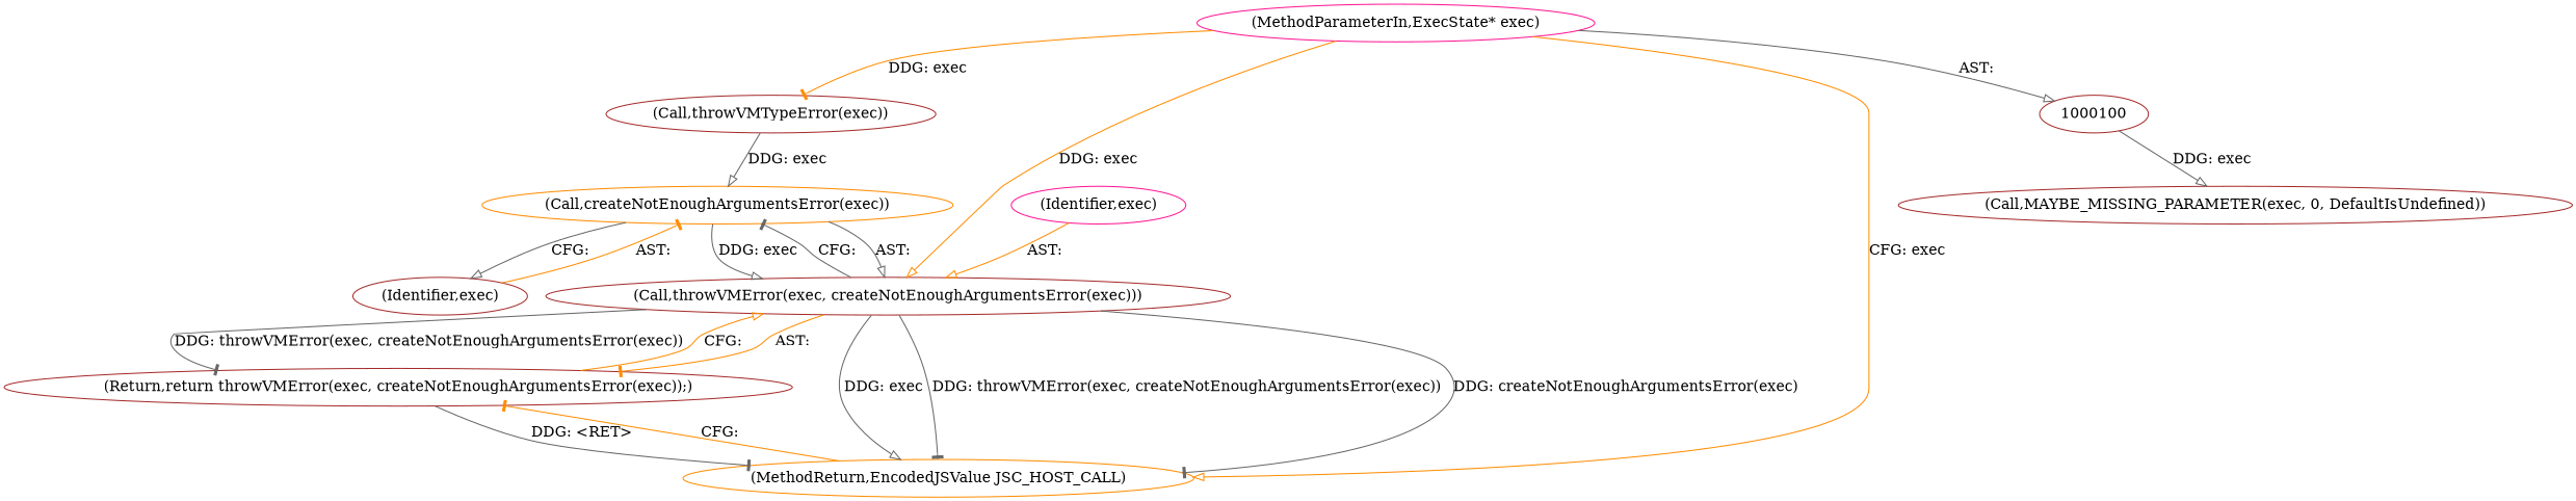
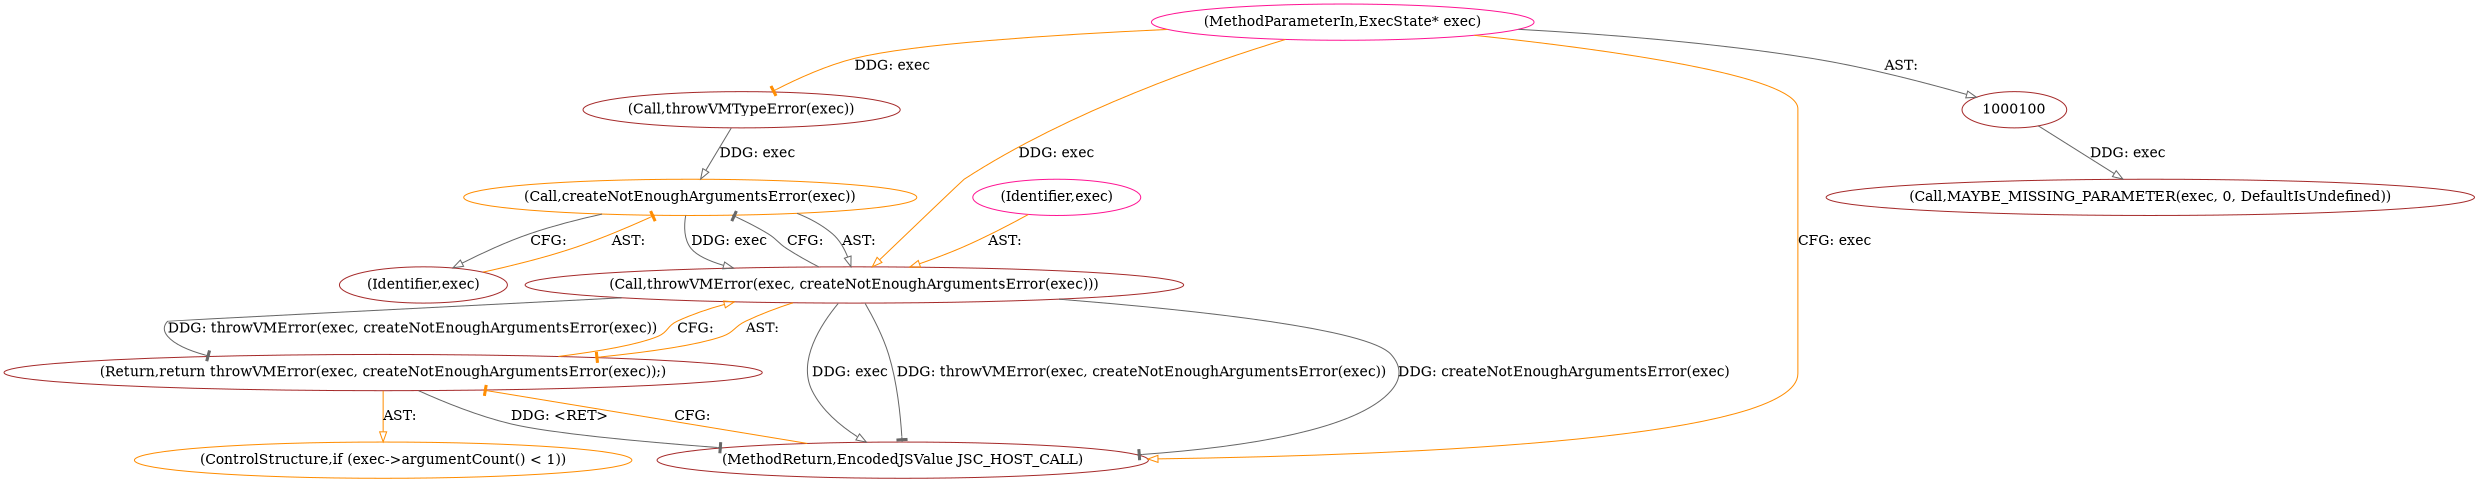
  digraph {
    node [color=brown]
    edge [arrowhead=onormal color=gray40]
    n1 [color=darkorange label="(Call,createNotEnoughArgumentsError(exec))"]
    n2 [label="(Call,throwVMError(exec, createNotEnoughArgumentsError(exec)))"]
    n3 [label="(Identifier,exec)"]
-   n4 [color=darkorange label="(MethodReturn,EncodedJSValue JSC_HOST_CALL)"]
+   n4 [label="(MethodReturn,EncodedJSValue JSC_HOST_CALL)"]
    n5 [label="(Return,return throwVMError(exec, createNotEnoughArgumentsError(exec));)"]
    n6 [color=deeppink label="(MethodParameterIn,ExecState* exec)"]
    n7 [label="(Call,throwVMTypeError(exec))"]
    1000100
    n9 [label="(Call,MAYBE_MISSING_PARAMETER(exec, 0, DefaultIsUndefined))"]
+   n10 [color=darkorange label="(ControlStructure,if (exec->argumentCount() < 1))"]
    n11 [color=deeppink label="(Identifier,exec)"]
    n1 -> n2 [label="AST: "]
    n1 -> n2 [label="DDG: exec"]
    n1 -> n3 [label="CFG: "]
    n2 -> n1 [arrowhead=tee label="CFG: "]
    n2 -> n4 [label="DDG: exec"]
    n2 -> n4 [arrowhead=tee label="DDG: throwVMError(exec, createNotEnoughArgumentsError(exec))"]
    n2 -> n4 [arrowhead=tee label="DDG: createNotEnoughArgumentsError(exec)"]
    n2 -> n5 [arrowhead=tee color=darkorange label="AST: "]
    n2 -> n5 [arrowhead=tee label="DDG: throwVMError(exec, createNotEnoughArgumentsError(exec))"]
    n3 -> n1 [arrowhead=tee color=darkorange label="AST: "]
    n4 -> n5 [arrowhead=tee color=darkorange label="CFG: "]
    n5 -> n2 [color=darkorange label="CFG: "]
    n5 -> n4 [arrowhead=tee label="DDG: <RET>"]
+   n5 -> n10 [color=darkorange label="AST: "]
    n6 -> n2 [color=darkorange label="DDG: exec"]
    n6 -> n4 [color=darkorange label="CFG: exec"]
    n6 -> n7 [arrowhead=tee color=darkorange label="DDG: exec"]
    n6 -> 1000100 [label="AST: "]
    n7 -> n1 [label="DDG: exec"]
    1000100 -> n9 [label="DDG: exec"]
    n11 -> n2 [color=darkorange label="AST: "]
  }
